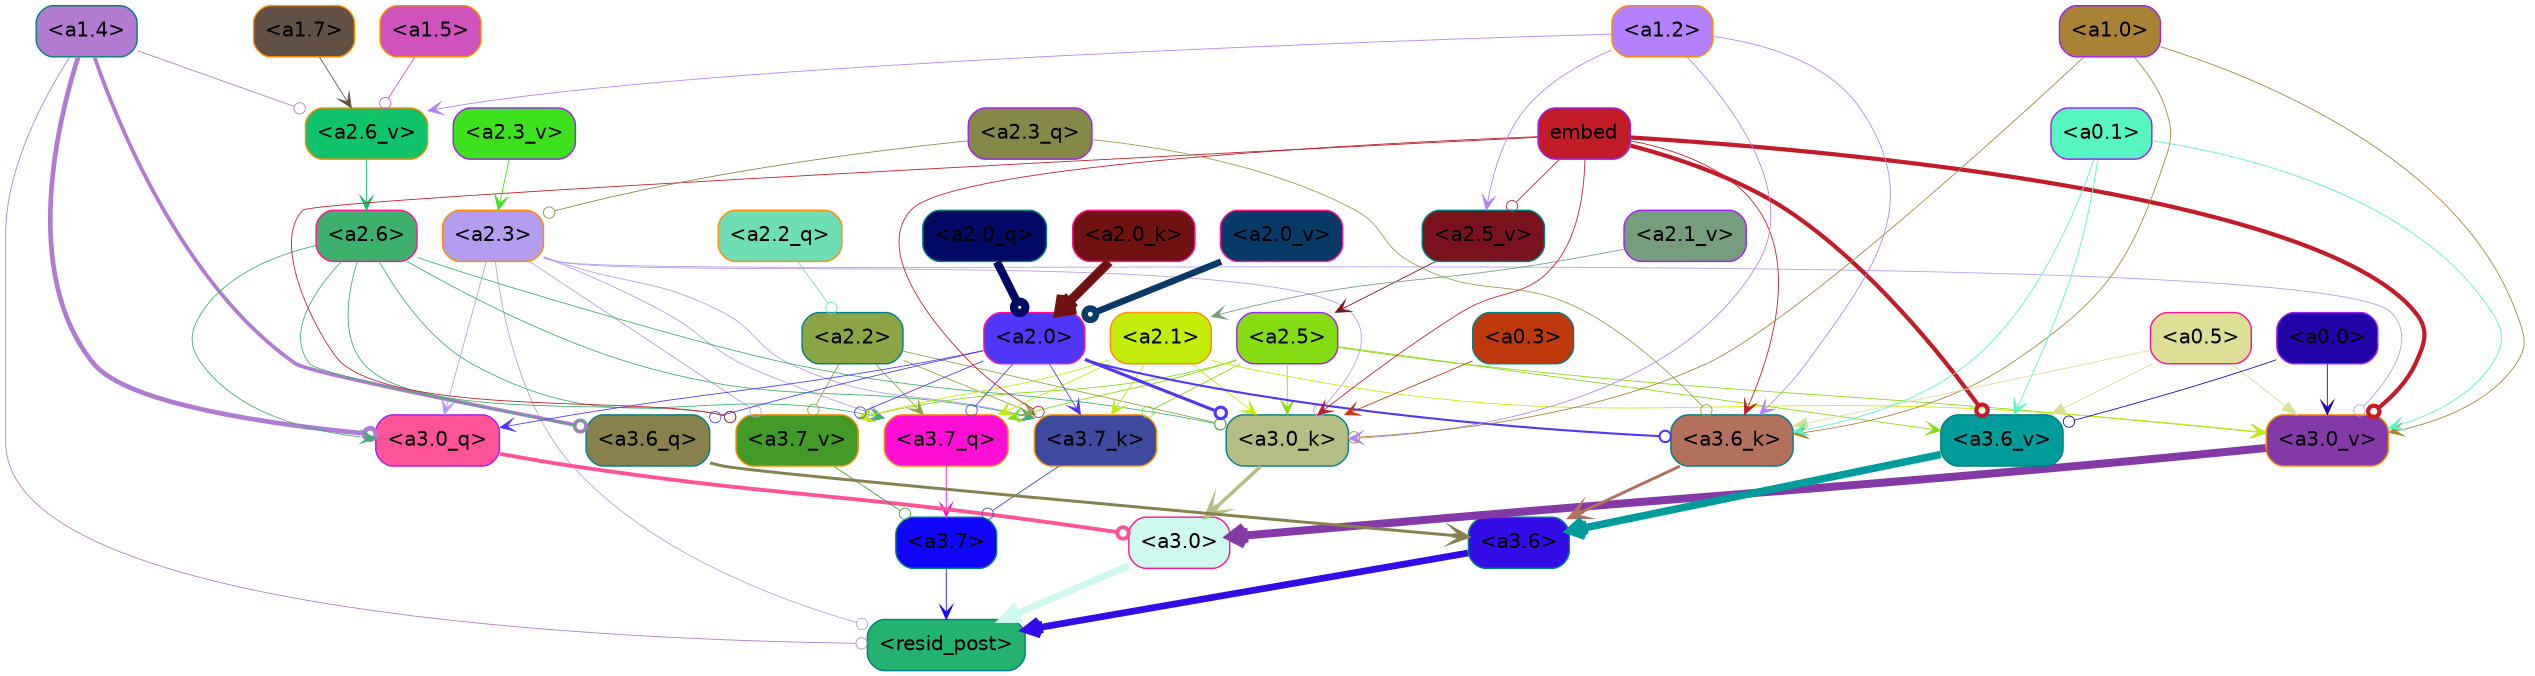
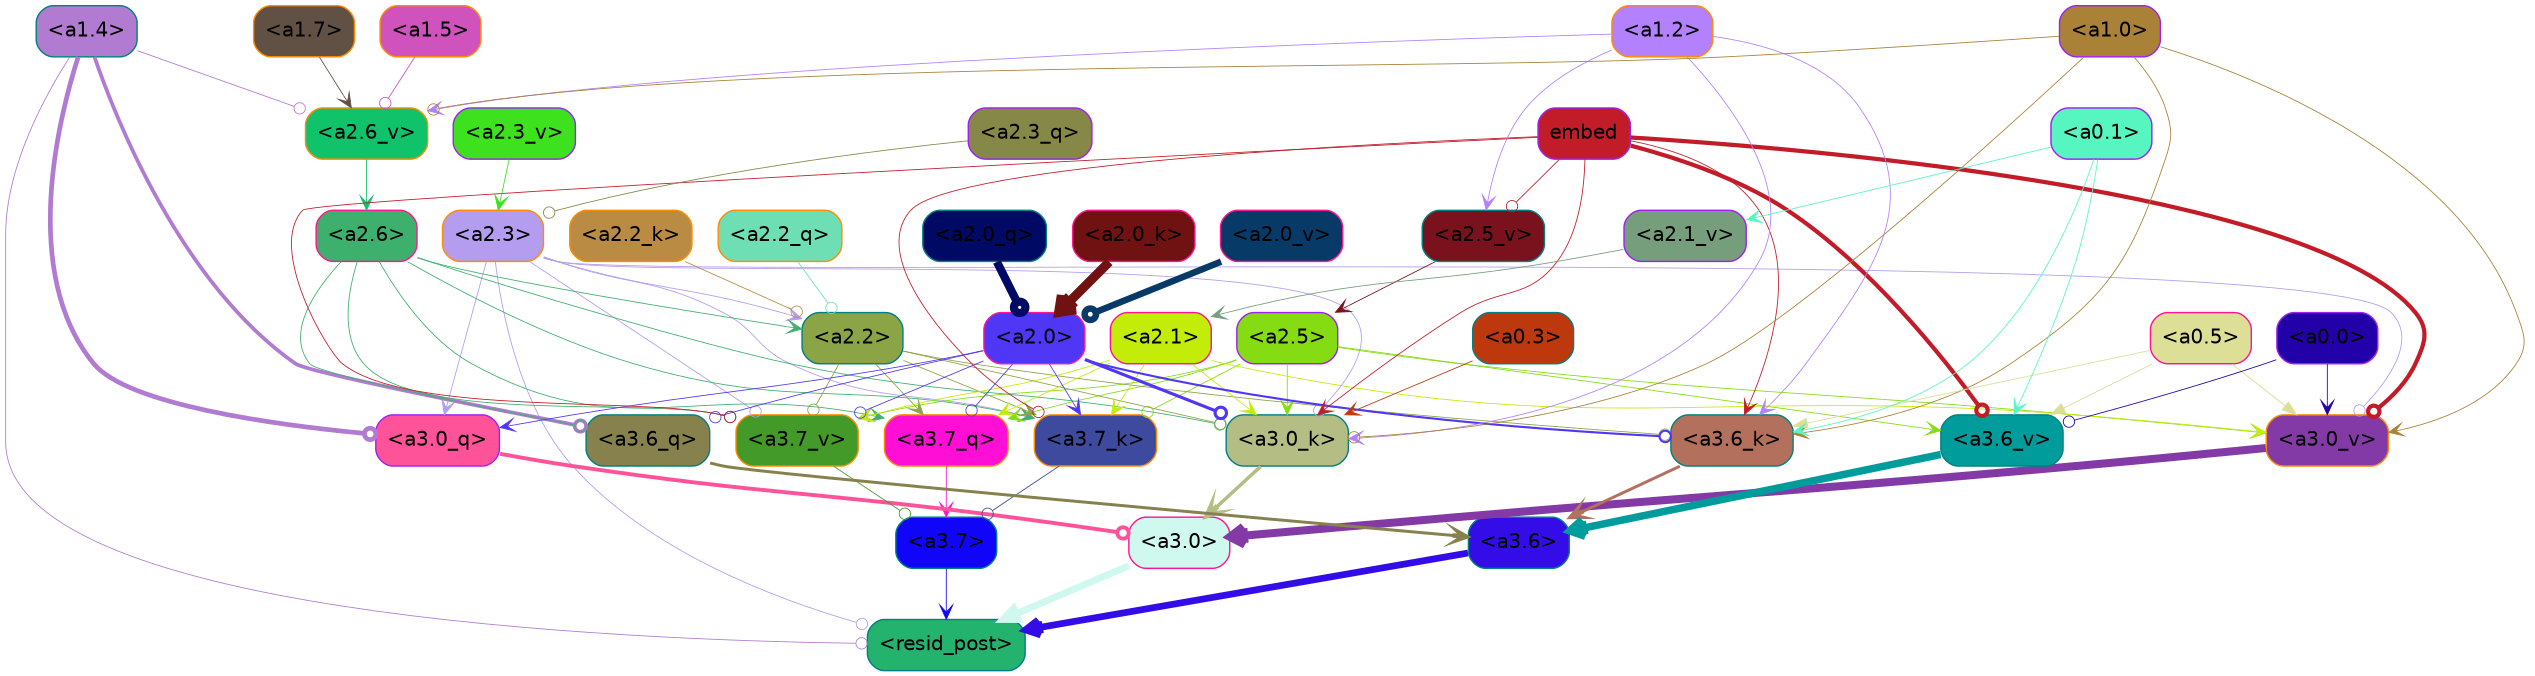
  strict digraph {
    splines=true
    node [color=teal fontname=Helvetica shape=box style="filled, rounded"]
    edge [arrowhead=vee color="#b49cee" penwidth=0.6]
    "<a3.7>" [fillcolor="#1005f9"]
    "<resid_post>" [fillcolor="#24b26f"]
    "<a3.6>" [fillcolor="#330ce8"]
    "<a3.0>" [color=deeppink fillcolor="#cff9ee"]
    "<a2.3>" [color=darkorange fillcolor="#b49cee"]
    "<a3.7_q>" [color=darkorange fillcolor="#ff0fd6"]
    "<a3.0_q>" [color=purple fillcolor="#ff5399"]
    "<a3.7_k>" [color=darkorange fillcolor="#3e4a9d"]
    "<a3.0_k>" [fillcolor="#b4be84"]
    "<a3.7_v>" [color=darkorange fillcolor="#439a28"]
    "<a3.0_v>" [color=darkorange fillcolor="#843aa6"]
    "<a1.4>" [fillcolor="#b07bd0"]
    "<a3.6_q>" [fillcolor="#86814d"]
    "<a2.6_v>" [color=darkorange fillcolor="#10c26a"]
    "<a2.6>" [color=deeppink fillcolor="#3eb06d"]
    "<a3.6_k>" [fillcolor="#b2705d"]
    "<a3.6_v>" [fillcolor="#009c9b"]
    "<a2.5>" [color=purple fillcolor="#86dc12"]
    "<a2.2>" [fillcolor="#8ba446"]
-   "<a2.1>" [color=darkorange fillcolor="#c3ec09"]
+   "<a2.1>" [color=deeppink fillcolor="#c3ec09"]
    "<a2.0>" [color=deeppink fillcolor="#5037f6"]
    embed [color=purple fillcolor="#c31c29"]
    "<a2.5_v>" [fillcolor="#79121c"]
    "<a1.2>" [color=darkorange fillcolor="#b381fd"]
    "<a1.0>" [color=purple fillcolor="#a98137"]
    "<a0.5>" [color=deeppink fillcolor="#dcdf95"]
    "<a0.1>" [color=purple fillcolor="#57f6c1"]
    "<a0.3>" [fillcolor="#be380d"]
    "<a0.0>" [color=purple fillcolor="#2301a9"]
    "<a2.3_q>" [color=purple fillcolor="#858846"]
    "<a2.2_q>" [color=darkorange fillcolor="#6edfb4"]
    "<a2.0_q>" [fillcolor="#000a64"]
+   "<a2.2_k>" [color=darkorange fillcolor="#ba8c43"]
    "<a2.0_k>" [color=deeppink fillcolor="#701112"]
    "<a2.3_v>" [color=purple fillcolor="#3de11e"]
    "<a2.1_v>" [color=purple fillcolor="#769e7d"]
    "<a2.0_v>" [color=deeppink fillcolor="#083a68"]
    "<a1.7>" [color=darkorange fillcolor="#615144"]
    "<a1.5>" [color=darkorange fillcolor="#cf52bd"]
    "<a3.7>" -> "<resid_post>" [color="#1005f9"]
    "<a3.6>" -> "<resid_post>" [color="#330ce8" penwidth=4.751612067222595]
    "<a3.0>" -> "<resid_post>" [color="#cff9ee" penwidth=4.884142994880676 arrowhead=""]
    "<a2.3>" -> "<resid_post>" [arrowhead=odot]
-   "<a2.3>" -> "<a3.7_q>"
+   "<a2.3>" -> "<a2.2>"
    "<a2.3>" -> "<a3.0_q>"
    "<a2.3>" -> "<a3.7_k>"
    "<a2.3>" -> "<a3.0_k>" [arrowhead=odot]
    "<a2.3>" -> "<a3.7_v>" [arrowhead=odot]
    "<a2.3>" -> "<a3.0_v>" [arrowhead=odot]
    "<a3.7_q>" -> "<a3.7>" [color="#ff0fd6"]
    "<a3.0_q>" -> "<a3.0>" [arrowhead=odot color="#ff5399" penwidth=2.7421876192092896]
    "<a3.7_k>" -> "<a3.7>" [arrowhead=odot color="#3e4a9d"]
    "<a3.0_k>" -> "<a3.0>" [color="#b4be84" penwidth=2.476402521133423]
    "<a3.7_v>" -> "<a3.7>" [arrowhead=odot color="#439a28"]
    "<a3.0_v>" -> "<a3.0>" [color="#843aa6" penwidth=5.652270674705505]
    "<a1.4>" -> "<resid_post>" [arrowhead=odot color="#b07bd0"]
    "<a1.4>" -> "<a3.0_q>" [arrowhead=odot color="#b07bd0" penwidth=3.3040847778320312]
    "<a1.4>" -> "<a3.6_q>" [arrowhead=odot color="#b07bd0" penwidth=2.6469622254371643]
    "<a1.4>" -> "<a2.6_v>" [arrowhead=odot color="#b07bd0"]
    "<a3.6_q>" -> "<a3.6>" [color="#86814d" penwidth=2.091020345687866]
    "<a2.6_v>" -> "<a2.6>" [color="#10c26a"]
    "<a2.6>" -> "<a3.7_q>" [color="#3eb06d"]
-   "<a2.6>" -> "<a3.0_q>" [color="#3eb06d"]
+   "<a2.6>" -> "<a2.2>" [color="#3eb06d"]
    "<a2.6>" -> "<a3.7_k>" [color="#3eb06d"]
    "<a2.6>" -> "<a3.0_k>" [arrowhead=odot color="#3eb06d"]
    "<a2.6>" -> "<a3.7_v>" [arrowhead=odot color="#3eb06d"]
    "<a2.6>" -> "<a3.6_q>" [arrowhead=odot color="#3eb06d"]
    "<a3.6_k>" -> "<a3.6>" [color="#b2705d" penwidth=2.048597991466522]
    "<a3.6_v>" -> "<a3.6>" [color="#009c9b" penwidth=5.2550448179244995]
    "<a2.5>" -> "<a3.7_q>" [color="#86dc12"]
    "<a2.5>" -> "<a3.7_k>" [arrowhead=odot color="#86dc12"]
    "<a2.5>" -> "<a3.0_k>" [color="#86dc12"]
    "<a2.5>" -> "<a3.7_v>" [color="#86dc12"]
    "<a2.5>" -> "<a3.0_v>" [color="#86dc12"]
    "<a2.5>" -> "<a3.6_v>" [color="#86dc12"]
    "<a2.2>" -> "<a3.7_q>" [color="#8ba446"]
    "<a2.2>" -> "<a3.7_k>" [color="#8ba446"]
    "<a2.2>" -> "<a3.0_k>" [arrowhead=odot color="#8ba446"]
    "<a2.2>" -> "<a3.7_v>" [arrowhead=odot color="#8ba446"]
-   "<a2.3_q>" -> "<a3.6_k>" [arrowhead=odot color="#8ba446"]
+   "<a2.2>" -> "<a3.6_k>" [arrowhead=odot color="#8ba446"]
    "<a2.1>" -> "<a3.7_q>" [color="#c3ec09"]
    "<a2.1>" -> "<a3.7_k>" [color="#c3ec09"]
    "<a2.1>" -> "<a3.0_k>" [color="#c3ec09"]
    "<a2.1>" -> "<a3.7_v>" [color="#c3ec09"]
    "<a2.1>" -> "<a3.0_v>" [color="#c3ec09"]
    "<a2.0>" -> "<a3.7_q>" [arrowhead=odot color="#5037f6"]
    "<a2.0>" -> "<a3.0_q>" [color="#5037f6"]
    "<a2.0>" -> "<a3.7_k>" [color="#5037f6"]
    "<a2.0>" -> "<a3.0_k>" [arrowhead=odot color="#5037f6" penwidth=2.2137351036071777]
    "<a2.0>" -> "<a3.7_v>" [arrowhead=odot color="#5037f6"]
    "<a2.0>" -> "<a3.6_q>" [arrowhead=odot color="#5037f6"]
    "<a2.0>" -> "<a3.6_k>" [arrowhead=odot color="#5037f6" penwidth=1.4757367372512817]
    embed -> "<a3.7_k>" [arrowhead=odot color="#c31c29"]
    embed -> "<a3.0_k>" [color="#c31c29"]
    embed -> "<a3.7_v>" [arrowhead=odot color="#c31c29"]
    embed -> "<a3.0_v>" [arrowhead=odot color="#c31c29" penwidth=2.972973108291626]
    embed -> "<a3.6_k>" [color="#c31c29"]
    embed -> "<a3.6_v>" [arrowhead=odot color="#c31c29" penwidth=2.9582033157348633]
    embed -> "<a2.5_v>" [arrowhead=odot color="#c31c29"]
    "<a2.5_v>" -> "<a2.5>" [color="#79121c"]
    "<a1.2>" -> "<a3.0_k>" [color="#b381fd"]
    "<a1.2>" -> "<a2.6_v>" [color="#b381fd"]
    "<a1.2>" -> "<a3.6_k>" [color="#b381fd"]
    "<a1.2>" -> "<a2.5_v>" [color="#b381fd"]
    "<a1.0>" -> "<a3.0_k>" [arrowhead=odot color="#a98137"]
    "<a1.0>" -> "<a3.0_v>" [color="#a98137"]
+   "<a1.0>" -> "<a2.6_v>" [arrowhead=odot color="#a98137"]
    "<a1.0>" -> "<a3.6_k>" [color="#a98137"]
    "<a0.5>" -> "<a3.0_v>" [color="#dcdf95" penwidth=0.6790935099124908 arrowhead=""]
    "<a0.5>" -> "<a3.6_k>" [color="#dcdf95" arrowhead=""]
    "<a0.5>" -> "<a3.6_v>" [color="#dcdf95" arrowhead=""]
-   "<a0.1>" -> "<a3.0_v>" [color="#57f6c1"]
+   "<a0.1>" -> "<a2.1_v>" [color="#57f6c1"]
    "<a0.1>" -> "<a3.6_k>" [color="#57f6c1"]
    "<a0.1>" -> "<a3.6_v>" [color="#57f6c1"]
    "<a0.3>" -> "<a3.0_k>" [color="#be380d"]
    "<a0.0>" -> "<a3.0_v>" [color="#2301a9"]
    "<a0.0>" -> "<a3.6_v>" [arrowhead=odot color="#2301a9"]
    "<a2.3_q>" -> "<a2.3>" [arrowhead=odot color="#858846"]
    "<a2.2_q>" -> "<a2.2>" [arrowhead=odot color="#6edfb4"]
    "<a2.0_q>" -> "<a2.0>" [arrowhead=odot color="#000a64" penwidth=5.819834470748901]
+   "<a2.2_k>" -> "<a2.2>" [arrowhead=odot color="#ba8c43"]
    "<a2.0_k>" -> "<a2.0>" [color="#701112" penwidth=6.470837593078613]
    "<a2.3_v>" -> "<a2.3>" [color="#3de11e"]
    "<a2.1_v>" -> "<a2.1>" [color="#769e7d"]
    "<a2.0_v>" -> "<a2.0>" [arrowhead=odot color="#083a68" penwidth=4.5950857400894165]
    "<a1.7>" -> "<a2.6_v>" [color="#615144"]
    "<a1.5>" -> "<a2.6_v>" [arrowhead=odot color="#cf52bd"]
  }
